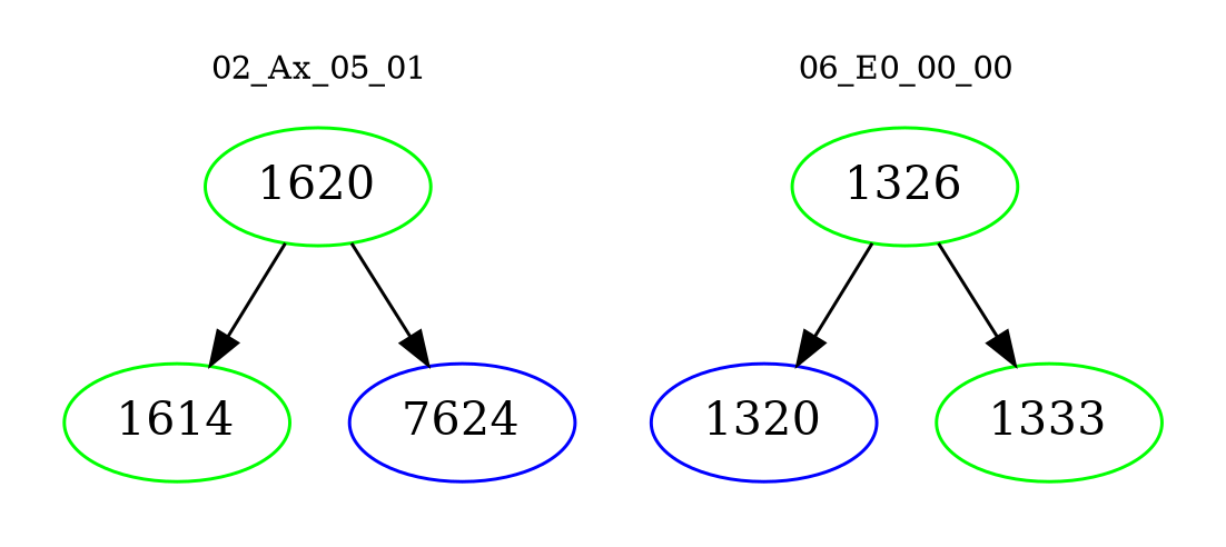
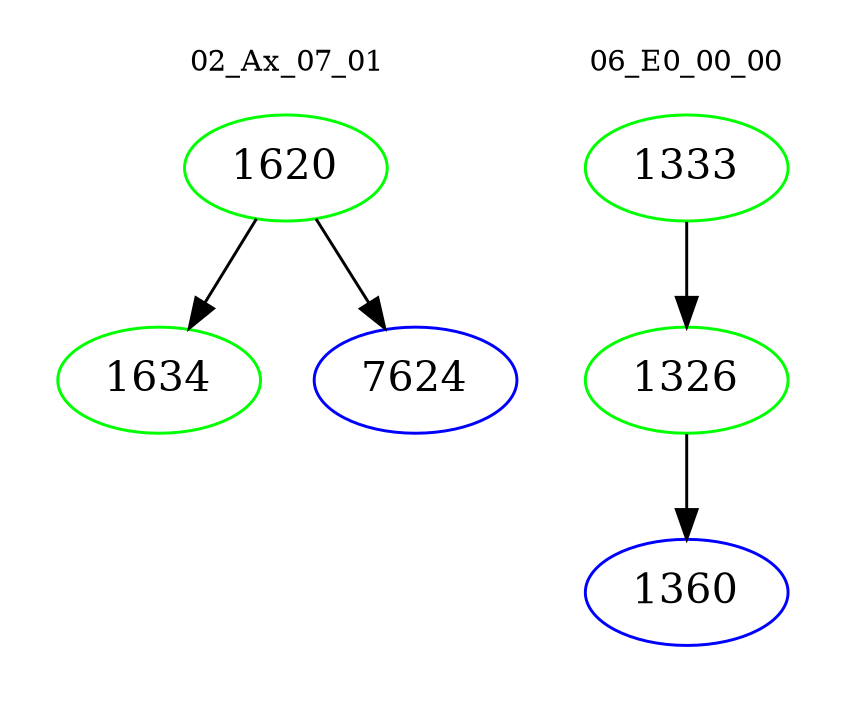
  digraph {
    node [color=green]
    edge [color=black]
    n1 [label=1620]
-   n2 [label=1614]
+   n2 [label=1634]
    n3 [color=blue label=7624]
    n4 [label=1326]
-   n5 [color=blue label=1320]
+   n5 [color=blue label=1360]
    n6 [label=1333]
    subgraph cluster_1 {
      color=white
      fontsize=10
-     label="02_Ax_05_01"
+     label="02_Ax_07_01"
      n1
      n2
      n3
    }
    subgraph cluster_2 {
      color=white
      fontsize=10
      label="06_E0_00_00"
      n4
      n5
      n6
    }
    n1 -> n2
    n1 -> n3
    n4 -> n5
-   n4 -> n6
+   n6 -> n4
  }
